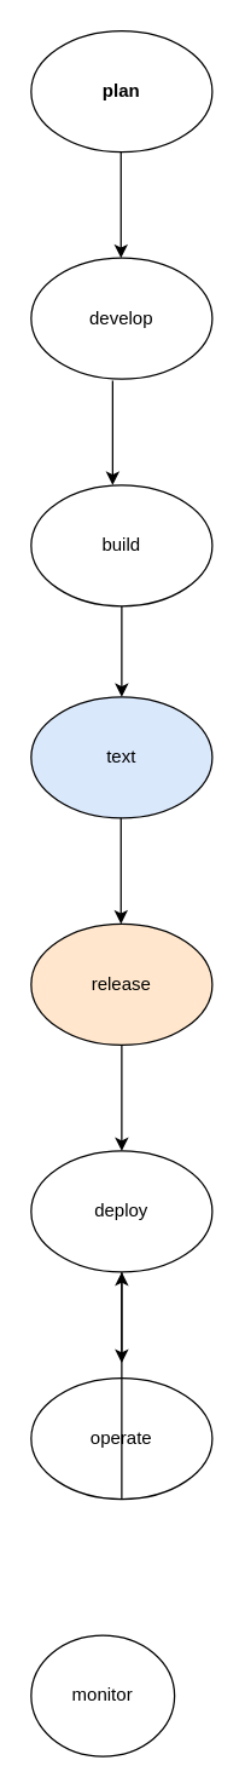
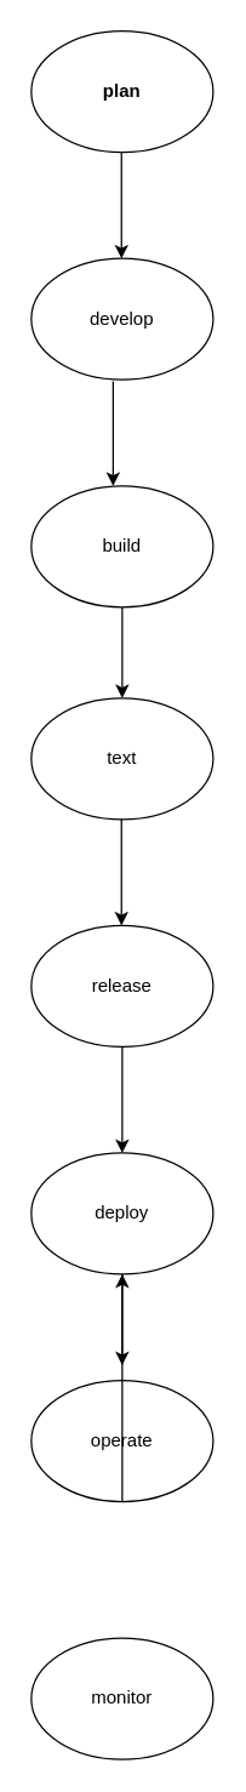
  <mxCell id="0" />
  <mxCell id="1" parent="0" />
  <mxCell id="2" value="develop" style="ellipse;whiteSpace=wrap;html=1;strokeColor=#000000;" parent="1" vertex="1"><mxGeometry x="20" y="170" width="120" height="80" as="geometry" /></mxCell>
  <mxCell id="3" value="" style="endArrow=classic;html=1;rounded=0;exitX=0.45;exitY=1.013;exitDx=0;exitDy=0;exitPerimeter=0;" parent="1" source="2" edge="1"><mxGeometry width="50" height="50" relative="1" as="geometry"><mxPoint x="50" y="360" as="sourcePoint" /><mxPoint x="74" y="320" as="targetPoint" /></mxGeometry></mxCell>
  <mxCell id="4" value="build" style="ellipse;whiteSpace=wrap;html=1;" parent="1" vertex="1"><mxGeometry x="20" y="320" width="120" height="80" as="geometry" /></mxCell>
  <mxCell id="5" value="" style="endArrow=classic;html=1;rounded=0;exitX=0.5;exitY=1;exitDx=0;exitDy=0;" parent="1" source="4" edge="1"><mxGeometry width="50" height="50" relative="1" as="geometry"><mxPoint x="0" y="410" as="sourcePoint" /><mxPoint x="80" y="460" as="targetPoint" /></mxGeometry></mxCell>
- <mxCell id="6" value="text" style="ellipse;whiteSpace=wrap;html=1;fillColor=#dae8fc;" parent="1" vertex="1"><mxGeometry x="20" y="460" width="120" height="80" as="geometry" /></mxCell>
+ <mxCell id="6" value="text" style="ellipse;whiteSpace=wrap;html=1;" parent="1" vertex="1"><mxGeometry x="20" y="460" width="120" height="80" as="geometry" /></mxCell>
  <mxCell id="7" value="" style="endArrow=classic;html=1;rounded=0;" parent="1" edge="1"><mxGeometry width="50" height="50" relative="1" as="geometry"><mxPoint x="79.5" y="540" as="sourcePoint" /><mxPoint x="79.5" y="610" as="targetPoint" /><Array as="points" /></mxGeometry></mxCell>
- <mxCell id="8" value="release" style="ellipse;whiteSpace=wrap;html=1;fillColor=#ffe6cc;" parent="1" vertex="1"><mxGeometry x="20" y="610" width="120" height="80" as="geometry" /></mxCell>
+ <mxCell id="8" value="release" style="ellipse;whiteSpace=wrap;html=1;" parent="1" vertex="1"><mxGeometry x="20" y="610" width="120" height="80" as="geometry" /></mxCell>
  <mxCell id="9" value="deploy" style="ellipse;whiteSpace=wrap;html=1;" parent="1" vertex="1"><mxGeometry x="20" y="760" width="120" height="80" as="geometry" /></mxCell>
  <mxCell id="10" value="plan" style="ellipse;whiteSpace=wrap;html=1;fontStyle=1;align=center;strokeColor=#000000;" parent="1" vertex="1"><mxGeometry x="20" y="20" width="120" height="80" as="geometry" /></mxCell>
  <mxCell id="11" value="" style="endArrow=classic;html=1;rounded=0;exitX=0.5;exitY=1;exitDx=0;exitDy=0;" parent="1" source="9" edge="1"><mxGeometry width="50" height="50" relative="1" as="geometry"><mxPoint x="70" y="1070" as="sourcePoint" /><mxPoint x="80" y="900" as="targetPoint" /></mxGeometry></mxCell>
  <mxCell id="12" value="operate" style="ellipse;whiteSpace=wrap;html=1;" parent="1" vertex="1"><mxGeometry x="20" y="910" width="120" height="80" as="geometry" /></mxCell>
  <mxCell id="13" value="" style="endArrow=classic;html=1;rounded=0;" edge="1" parent="1"><mxGeometry width="50" height="50" relative="1" as="geometry"><mxPoint x="79.5" y="100" as="sourcePoint" /><mxPoint x="79.5" y="170" as="targetPoint" /></mxGeometry></mxCell>
  <mxCell id="14" value="" style="endArrow=classic;html=1;rounded=0;exitX=0.5;exitY=1;exitDx=0;exitDy=0;" edge="1" parent="1" source="8"><mxGeometry width="50" height="50" relative="1" as="geometry"><mxPoint x="60" y="670" as="sourcePoint" /><mxPoint x="80" y="760" as="targetPoint" /></mxGeometry></mxCell>
  <mxCell id="15" value="" style="endArrow=classic;html=1;rounded=0;exitX=0.5;exitY=1;exitDx=0;exitDy=0;" edge="1" parent="1" source="12" target="9"><mxGeometry width="50" height="50" relative="1" as="geometry"><mxPoint x="50" y="1230" as="sourcePoint" /><mxPoint x="80" y="1090" as="targetPoint" /></mxGeometry></mxCell>
- <mxCell id="16" value="monitor" style="ellipse;whiteSpace=wrap;html=1;" vertex="1" parent="1"><mxGeometry x="20" y="1080" width="95" height="80" as="geometry" /></mxCell>
+ <mxCell id="16" value="monitor" style="ellipse;whiteSpace=wrap;html=1;" vertex="1" parent="1"><mxGeometry x="20" y="1080" width="120" height="80" as="geometry" /></mxCell>
